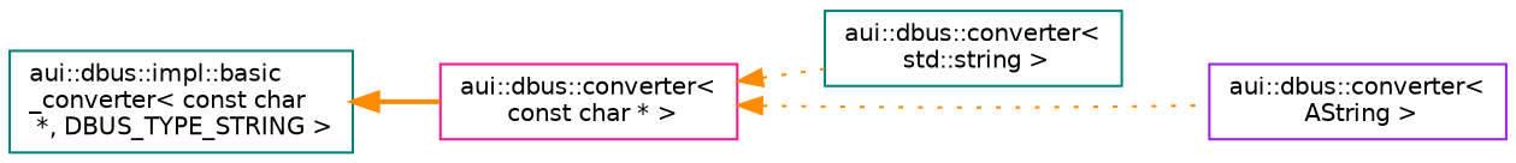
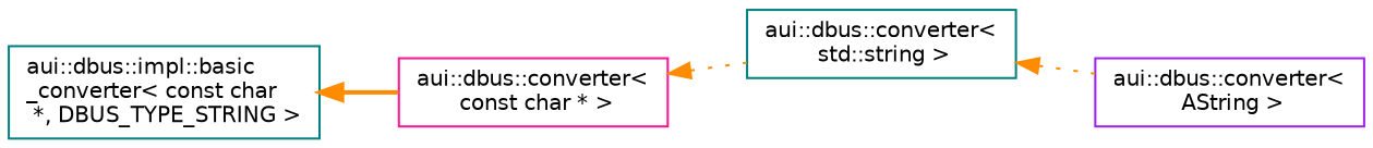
  digraph {
    rankdir=LR
    node [color=teal fillcolor=white fontname=Helvetica fontsize=10 shape=record style=filled]
    edge [color=darkorange dir=back fontname=Helvetica fontsize=10 labelfontname=Helvetica labelfontsize=10 style=dotted]
    n1 [height=0.2 label="aui::dbus::impl::basic\l_converter\< const char\l *, DBUS_TYPE_STRING \>" width=0.4]
    n2 [color=deeppink height=0.2 label="aui::dbus::converter\<\l const char * \>" width=0.4]
    n3 [height=0.2 label="aui::dbus::converter\<\l std::string \>" width=0.4]
    n4 [color=purple height=0.2 label="aui::dbus::converter\<\l AString \>" width=0.4]
    n1 -> n2 [style=bold]
    n2 -> n3
-   n2 -> n4
+   n3 -> n4
  }
